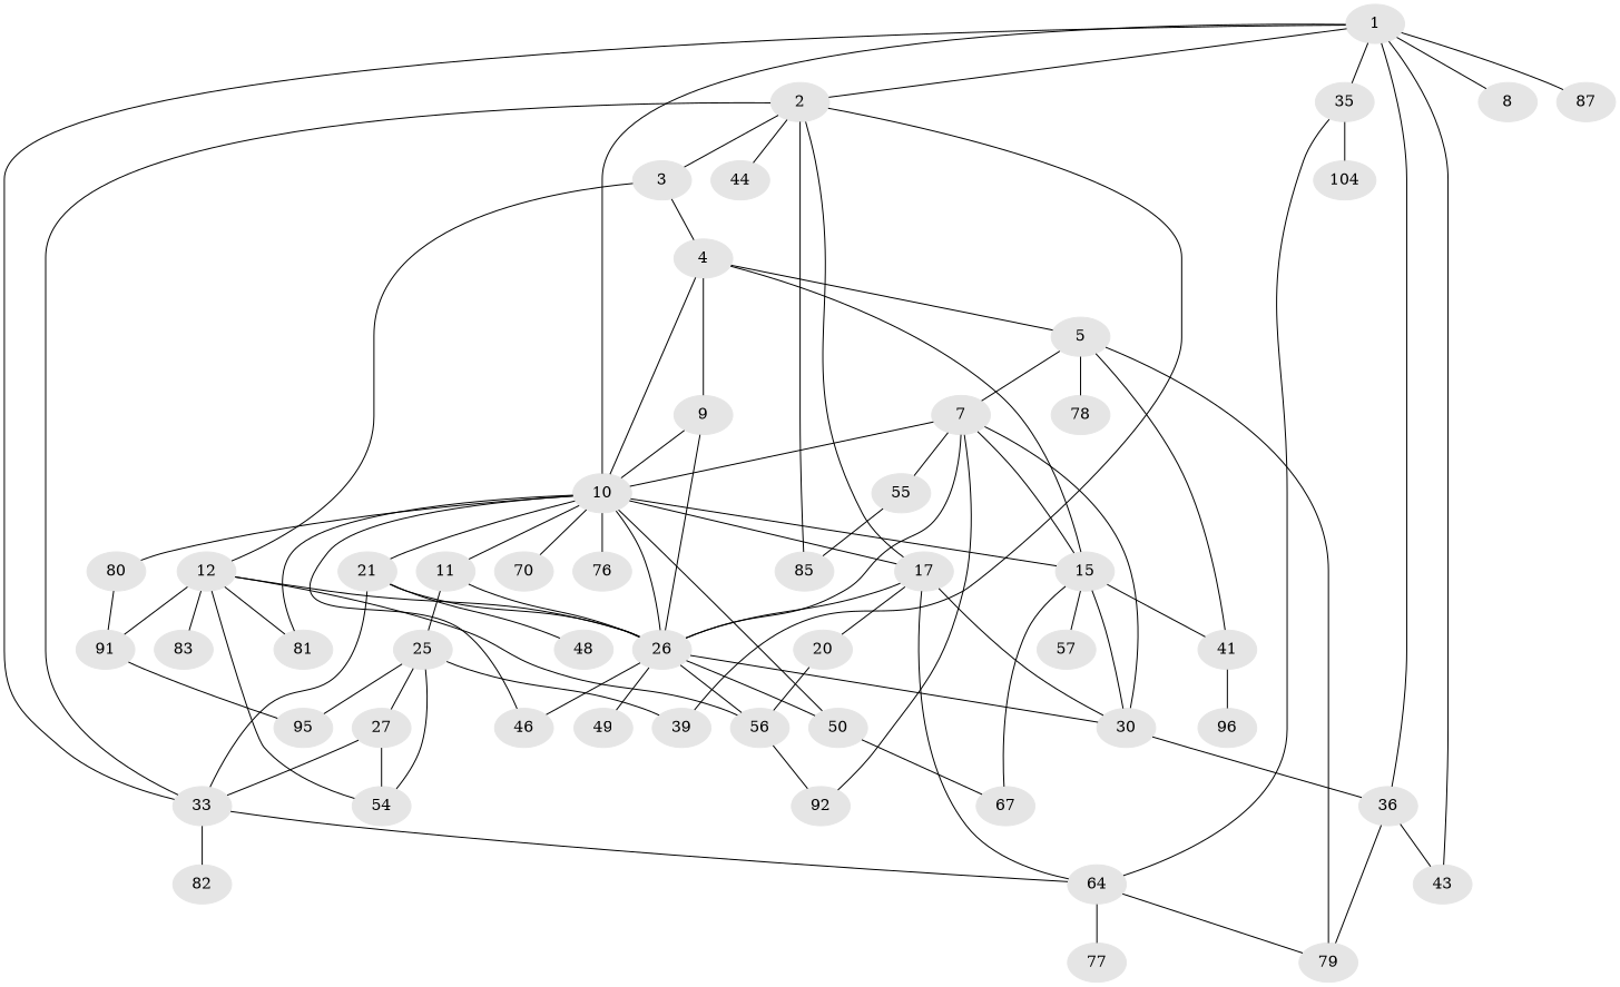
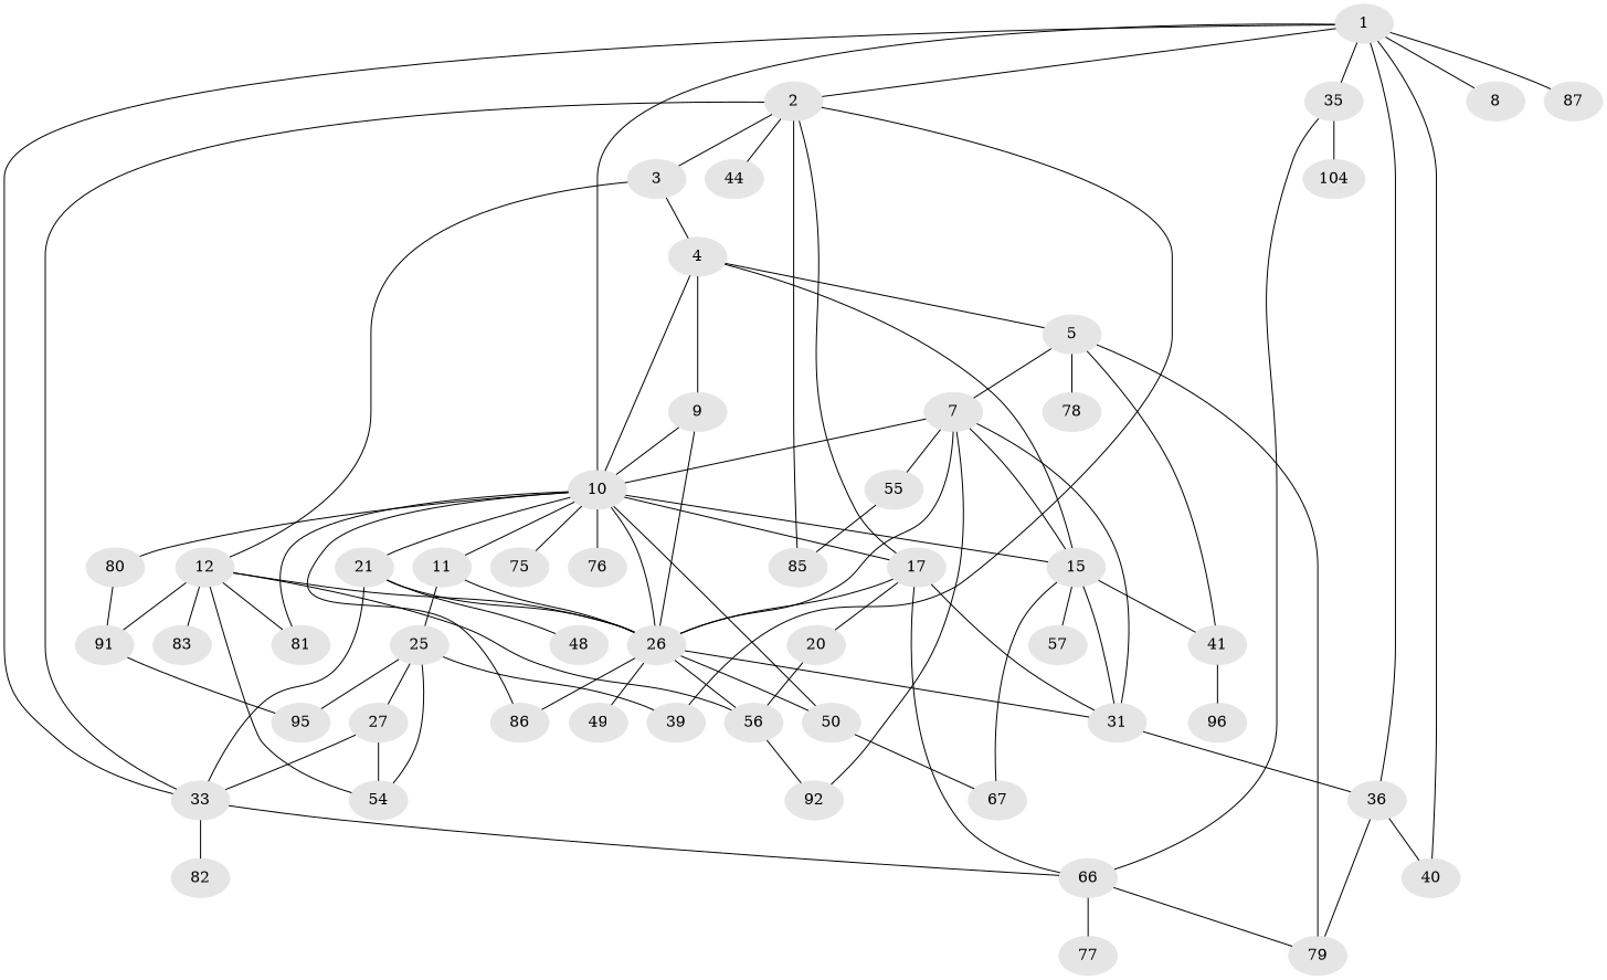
  graph {
    node [color=gray90 style=filled]
    1 [super="+34+6"]
    2 [super="+19"]
    8
    10 [super="+30+16+14"]
    33 [super="+37"]
    35
    36
-   40 [label=43]
+   40
    87
    3
    17 [super="+101"]
    39 [super="+46+51"]
    44
    85
    15 [super="+68+45+18"]
    26 [super="+43+42"]
    11 [super="+73+24"]
    21 [super="+22"]
    50
-   70
+   70 [label=75]
    76
    80
    81
-   86 [label=46]
-   64 [super="+74"]
+   86
+   64 [super="+74" label=66]
    82
    104
    79
    4 [super="+106"]
    12 [super="+13"]
-   31 [super="+72+65" label=30]
+   31 [super="+72+65"]
    20
    5 [super="+60"]
    9 [super="+99"]
    54 [super="+90"]
    56 [super="+75"]
    83
    91 [super="+93"]
    7 [super="+23"]
    41
    78
    57
    67
    55 [super="+84"]
    92
    96
    49
    25 [super="+61+47"]
    48
    27 [super="+28"]
    95
    77
    1 -- 2
    1 -- 8
    1 -- 10
    1 -- 33
    1 -- 35
    1 -- 36
    1 -- 40
    1 -- 87
    2 -- 33
    2 -- 3
    2 -- 17
    2 -- 39
    2 -- 44
    2 -- 85
    10 -- 17
    10 -- 15
    10 -- 26 [weight=2]
    10 -- 11
    10 -- 21 [weight=3]
    10 -- 50
    10 -- 70
    10 -- 76
    10 -- 80
    10 -- 81
    10 -- 86
    33 -- 64
    33 -- 82
    35 -- 64
    35 -- 104
    36 -- 40
    36 -- 79
    3 -- 4
    3 -- 12
    17 -- 26 [weight=2]
    17 -- 64
    17 -- 31
    17 -- 20
    15 -- 31
    15 -- 41
    15 -- 57
    15 -- 67
    26 -- 50
    26 -- 86
    26 -- 31
    26 -- 56
    26 -- 49
    11 -- 26
    11 -- 25
    21 -- 33
    21 -- 26
    21 -- 48
    50 -- 67
    80 -- 91
    64 -- 79
    64 -- 77
    4 -- 10
    4 -- 15
    4 -- 5
    4 -- 9
    12 -- 26
    12 -- 81
    12 -- 54
    12 -- 56
    12 -- 83
    12 -- 91
    31 -- 36
    20 -- 56
    5 -- 79
    5 -- 7
    5 -- 41
    5 -- 78
    9 -- 10
    9 -- 26
    56 -- 92
    91 -- 95
    7 -- 10
    7 -- 15
    7 -- 26
    7 -- 31
    7 -- 55
    7 -- 92
    41 -- 96
    55 -- 85
    25 -- 39
    25 -- 54
    25 -- 27
    25 -- 95
    27 -- 33
    27 -- 54
  }
